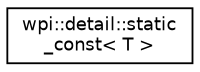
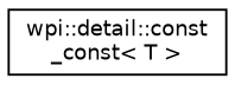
  digraph {
    rankdir=LR
-   n1 [color=black fillcolor=white fontname=Helvetica fontsize=10 height=0.2 label="wpi::detail::static\l_const\< T \>" shape=record style=filled width=0.4]
+   n1 [color=black fillcolor=white fontname=Helvetica fontsize=10 height=0.2 label="wpi::detail::const\l_const\< T \>" shape=record style=filled width=0.4]
  }
